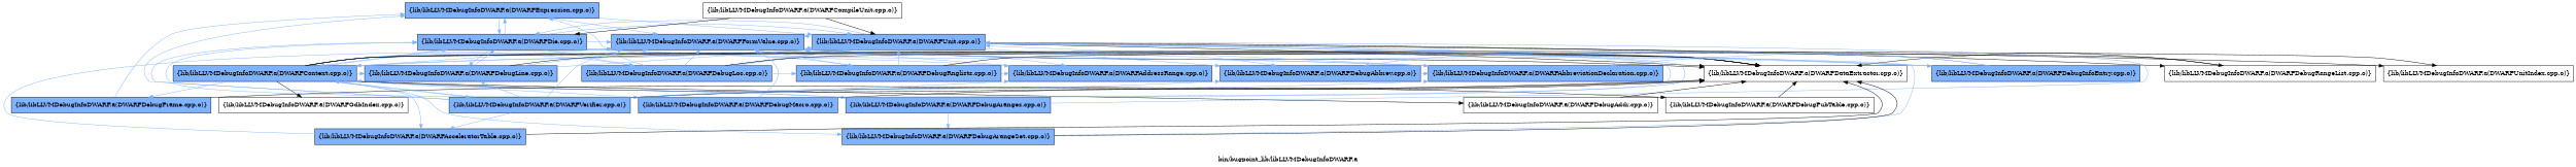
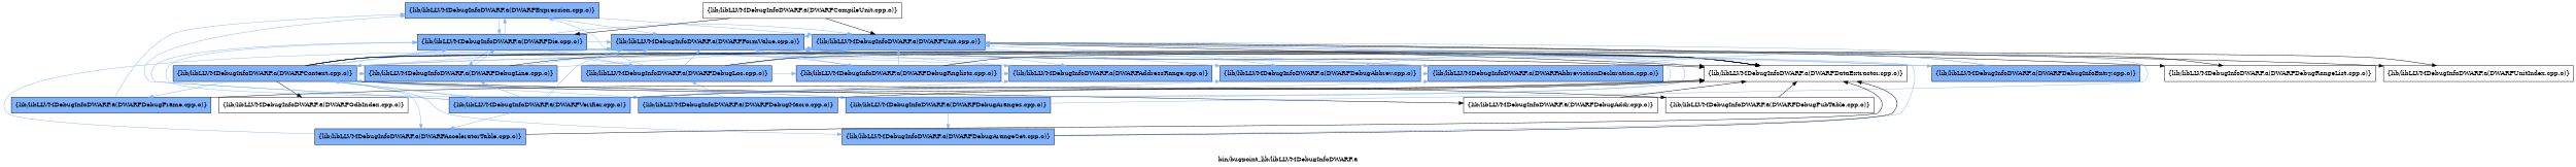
  digraph {
    label="bin/bugpoint_lib/libLLVMDebugInfoDWARF.a"
    rankdir=TB
    node [fillcolor="0.600000 0.5 1" group=1 shape=box style=filled]
    edge [color="0.600000 0.5 1"]
    n1 [label="{lib/libLLVMDebugInfoDWARF.a(DWARFExpression.cpp.o)}"]
    n2 [label="{lib/libLLVMDebugInfoDWARF.a(DWARFDie.cpp.o)}"]
    n3 [label="{lib/libLLVMDebugInfoDWARF.a(DWARFFormValue.cpp.o)}"]
    n4 [label="{lib/libLLVMDebugInfoDWARF.a(DWARFUnit.cpp.o)}"]
    n5 [label="{lib/libLLVMDebugInfoDWARF.a(DWARFAbbreviationDeclaration.cpp.o)}"]
    n6 [label="{lib/libLLVMDebugInfoDWARF.a(DWARFContext.cpp.o)}"]
    n7 [label="{lib/libLLVMDebugInfoDWARF.a(DWARFDebugLoc.cpp.o)}"]
    n8 [label="{lib/libLLVMDebugInfoDWARF.a(DWARFAddressRange.cpp.o)}"]
    n9 [label="{lib/libLLVMDebugInfoDWARF.a(DWARFDebugLine.cpp.o)}"]
    n10 [group=0 label="{lib/libLLVMDebugInfoDWARF.a(DWARFDataExtractor.cpp.o)}" fillcolor="" style=""]
    n11 [label="{lib/libLLVMDebugInfoDWARF.a(DWARFDebugRnglists.cpp.o)}"]
    n12 [label="{lib/libLLVMDebugInfoDWARF.a(DWARFDebugAbbrev.cpp.o)}"]
    n13 [group=0 label="{lib/libLLVMDebugInfoDWARF.a(DWARFDebugRangeList.cpp.o)}" fillcolor="" style=""]
    n14 [group=0 label="{lib/libLLVMDebugInfoDWARF.a(DWARFUnitIndex.cpp.o)}" fillcolor="" style=""]
    n15 [label="{lib/libLLVMDebugInfoDWARF.a(DWARFDebugInfoEntry.cpp.o)}"]
    n16 [label="{lib/libLLVMDebugInfoDWARF.a(DWARFDebugAranges.cpp.o)}"]
    n17 [label="{lib/libLLVMDebugInfoDWARF.a(DWARFDebugArangeSet.cpp.o)}"]
    n18 [label="{lib/libLLVMDebugInfoDWARF.a(DWARFDebugFrame.cpp.o)}"]
    n19 [label="{lib/libLLVMDebugInfoDWARF.a(DWARFDebugMacro.cpp.o)}"]
    n20 [label="{lib/libLLVMDebugInfoDWARF.a(DWARFAcceleratorTable.cpp.o)}"]
    n21 [group=0 label="{lib/libLLVMDebugInfoDWARF.a(DWARFDebugAddr.cpp.o)}" fillcolor="" style=""]
    n22 [group=0 label="{lib/libLLVMDebugInfoDWARF.a(DWARFDebugPubTable.cpp.o)}" fillcolor="" style=""]
    n23 [group=0 label="{lib/libLLVMDebugInfoDWARF.a(DWARFGdbIndex.cpp.o)}" fillcolor="" style=""]
    n24 [label="{lib/libLLVMDebugInfoDWARF.a(DWARFVerifier.cpp.o)}"]
    n25 [group=0 label="{lib/libLLVMDebugInfoDWARF.a(DWARFCompileUnit.cpp.o)}" fillcolor="" style=""]
    subgraph sub_1 {
      rank=same
      n1
    }
    subgraph sub_2 {
      rank=same
      n2
      n3
      n4
    }
    subgraph sub_3 {
      rank=same
      n5
      n6
      n7
      n8
      n9
      n10
      n11
      n12
      n13
      n14
      n15
    }
    n1 -> n2
    n1 -> n3
    n1 -> n4
    n2 -> n1
    n2 -> n3
    n2 -> n4
    n2 -> n5
    n2 -> n6
    n2 -> n7
    n2 -> n8
    n2 -> n9
    n3 -> n4
    n3 -> n10 [color=""]
-   n4 -> n2
    n4 -> n3
    n4 -> n6
    n4 -> n7
    n4 -> n10 [color=""]
    n4 -> n12
    n4 -> n13 [color=""]
    n4 -> n14 [color=""]
    n4 -> n15
    n5 -> n3
    n5 -> n4
    n6 -> n2
    n6 -> n3
    n6 -> n4
    n6 -> n7
    n6 -> n9
    n6 -> n10 [color=""]
    n6 -> n11
    n6 -> n12
    n6 -> n13 [color=""]
    n6 -> n14 [color=""]
    n6 -> n16
    n6 -> n17
    n6 -> n18
    n6 -> n19
    n6 -> n20
    n6 -> n21 [color=""]
    n6 -> n22 [color=""]
    n6 -> n23 [color=""]
    n6 -> n24
    n7 -> n1
    n7 -> n3
    n7 -> n4
    n7 -> n8
    n7 -> n10 [color=""]
    n7 -> n11
    n8 -> n3
    n9 -> n2
    n9 -> n3
    n9 -> n4
    n9 -> n10 [color=""]
    n11 -> n3
    n11 -> n4
    n11 -> n8
    n11 -> n10 [color=""]
    n12 -> n5
-   n13 -> n10 [color=""]
    n15 -> n3
-   n15 -> n4
    n15 -> n5
    n15 -> n12
    n16 -> n4
    n16 -> n6
    n16 -> n17
    n17 -> n3
    n17 -> n10 [color=""]
    n18 -> n1
    n18 -> n10 [color=""]
    n19 -> n2
-   n19 -> n3
+   n19 -> n7
    n19 -> n4
    n19 -> n10 [color=""]
    n20 -> n3
    n20 -> n10 [color=""]
    n21 -> n10 [color=""]
    n22 -> n10 [color=""]
    n24 -> n1
    n24 -> n2
    n24 -> n3
    n24 -> n4
    n24 -> n5
    n24 -> n6
    n24 -> n8
    n24 -> n9
    n24 -> n10 [color=""]
    n24 -> n12
    n24 -> n20
    n25 -> n2 [color=""]
    n25 -> n4 [color=""]
  }
